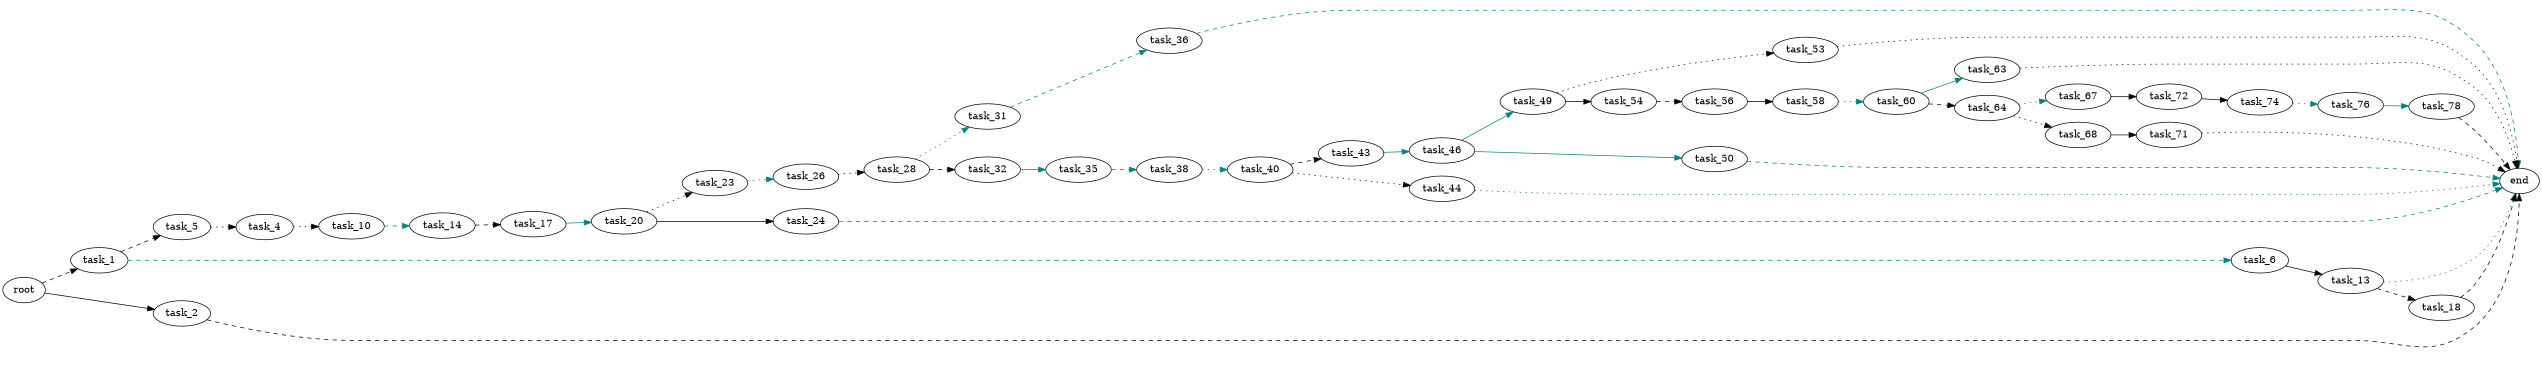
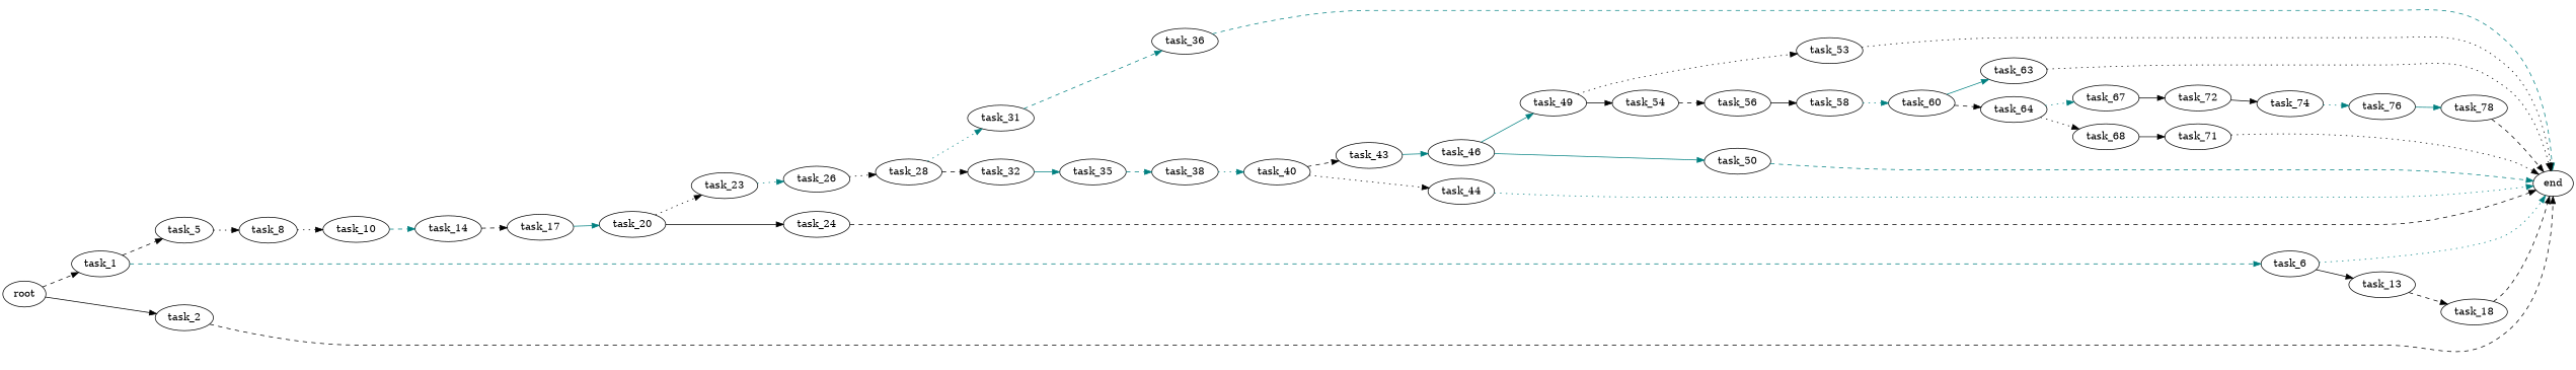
  digraph {
    rankdir=LR
    edge [color=black style=dashed]
    root
    task_1
    task_2
    task_5
    task_6
    end
-   task_8 [label=task_4]
+   task_8
    task_13
    task_10
    task_14
    task_18
    task_17
    task_20
    task_23
    task_24
    task_26
    task_28
    task_31
    task_32
    task_36
    task_35
    task_38
    task_40
    task_43
    task_44
    task_46
    task_49
    task_50
    task_53
    task_54
    task_56
    task_58
    task_60
    task_63
    task_64
    task_67
    task_68
    task_72
    task_71
    task_74
    task_76
    task_78
    root -> task_1
    root -> task_2 [style=solid]
    task_1 -> task_5
    task_1 -> task_6 [color=teal]
    task_2 -> end
    task_5 -> task_8 [style=dotted]
-   task_13 -> end [color=teal style=dotted]
+   task_6 -> end [color=teal style=dotted]
    task_6 -> task_13 [style=solid]
    task_8 -> task_10 [style=dotted]
    task_13 -> task_18
    task_10 -> task_14 [color=teal]
    task_14 -> task_17
    task_18 -> end
    task_17 -> task_20 [color=teal style=solid]
    task_20 -> task_23 [style=dotted]
    task_20 -> task_24 [style=solid]
    task_23 -> task_26 [color=teal style=dotted]
-   task_24 -> end [color=teal]
+   task_24 -> end
    task_26 -> task_28 [style=dotted]
    task_28 -> task_31 [color=teal style=dotted]
    task_28 -> task_32
    task_31 -> task_36 [color=teal]
    task_32 -> task_35 [color=teal style=solid]
    task_36 -> end [color=teal]
    task_35 -> task_38 [color=teal]
    task_38 -> task_40 [color=teal style=dotted]
    task_40 -> task_43
    task_40 -> task_44 [style=dotted]
    task_43 -> task_46 [color=teal style=solid]
    task_44 -> end [color=teal style=dotted]
    task_46 -> task_49 [color=teal style=solid]
    task_46 -> task_50 [color=teal style=solid]
    task_49 -> task_53 [style=dotted]
    task_49 -> task_54 [style=solid]
    task_50 -> end [color=teal]
    task_53 -> end [style=dotted]
    task_54 -> task_56
    task_56 -> task_58 [style=solid]
    task_58 -> task_60 [color=teal style=dotted]
    task_60 -> task_63 [color=teal style=solid]
    task_60 -> task_64
    task_63 -> end [style=dotted]
    task_64 -> task_67 [color=teal style=dotted]
    task_64 -> task_68 [style=dotted]
    task_67 -> task_72 [style=solid]
    task_68 -> task_71 [style=solid]
    task_72 -> task_74 [style=solid]
    task_71 -> end [style=dotted]
    task_74 -> task_76 [color=teal style=dotted]
    task_76 -> task_78 [color=teal style=solid]
    task_78 -> end
  }
